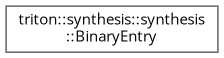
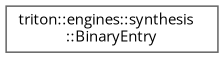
  digraph {
    rankdir=LR
    fontname="Open Sans"
-   n1 [color=grey40 fillcolor=white fontname="Open Sans" fontsize=10 height=0.2 label="triton::synthesis::synthesis\l::BinaryEntry" shape=box style=filled width=0.4]
+   n1 [color=grey40 fillcolor=white fontname="Open Sans" fontsize=10 height=0.2 label="triton::engines::synthesis\l::BinaryEntry" shape=box style=filled width=0.4]
  }
